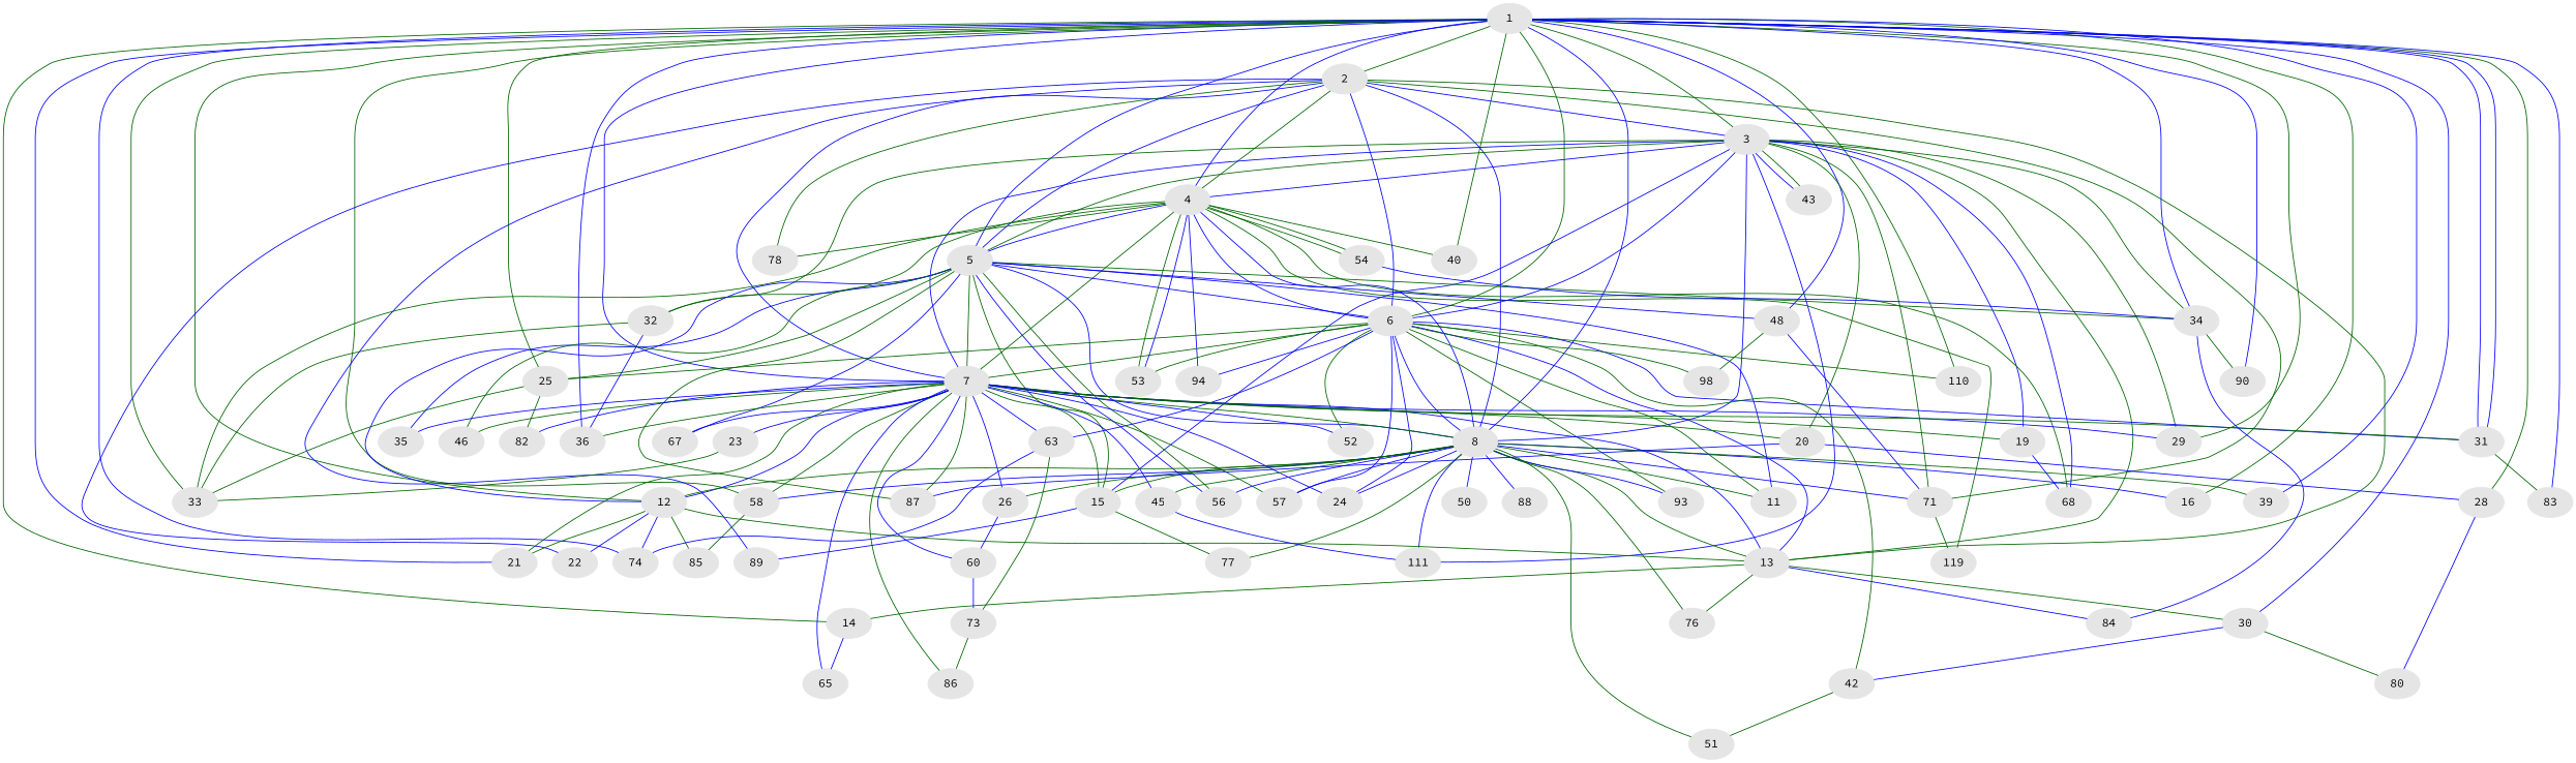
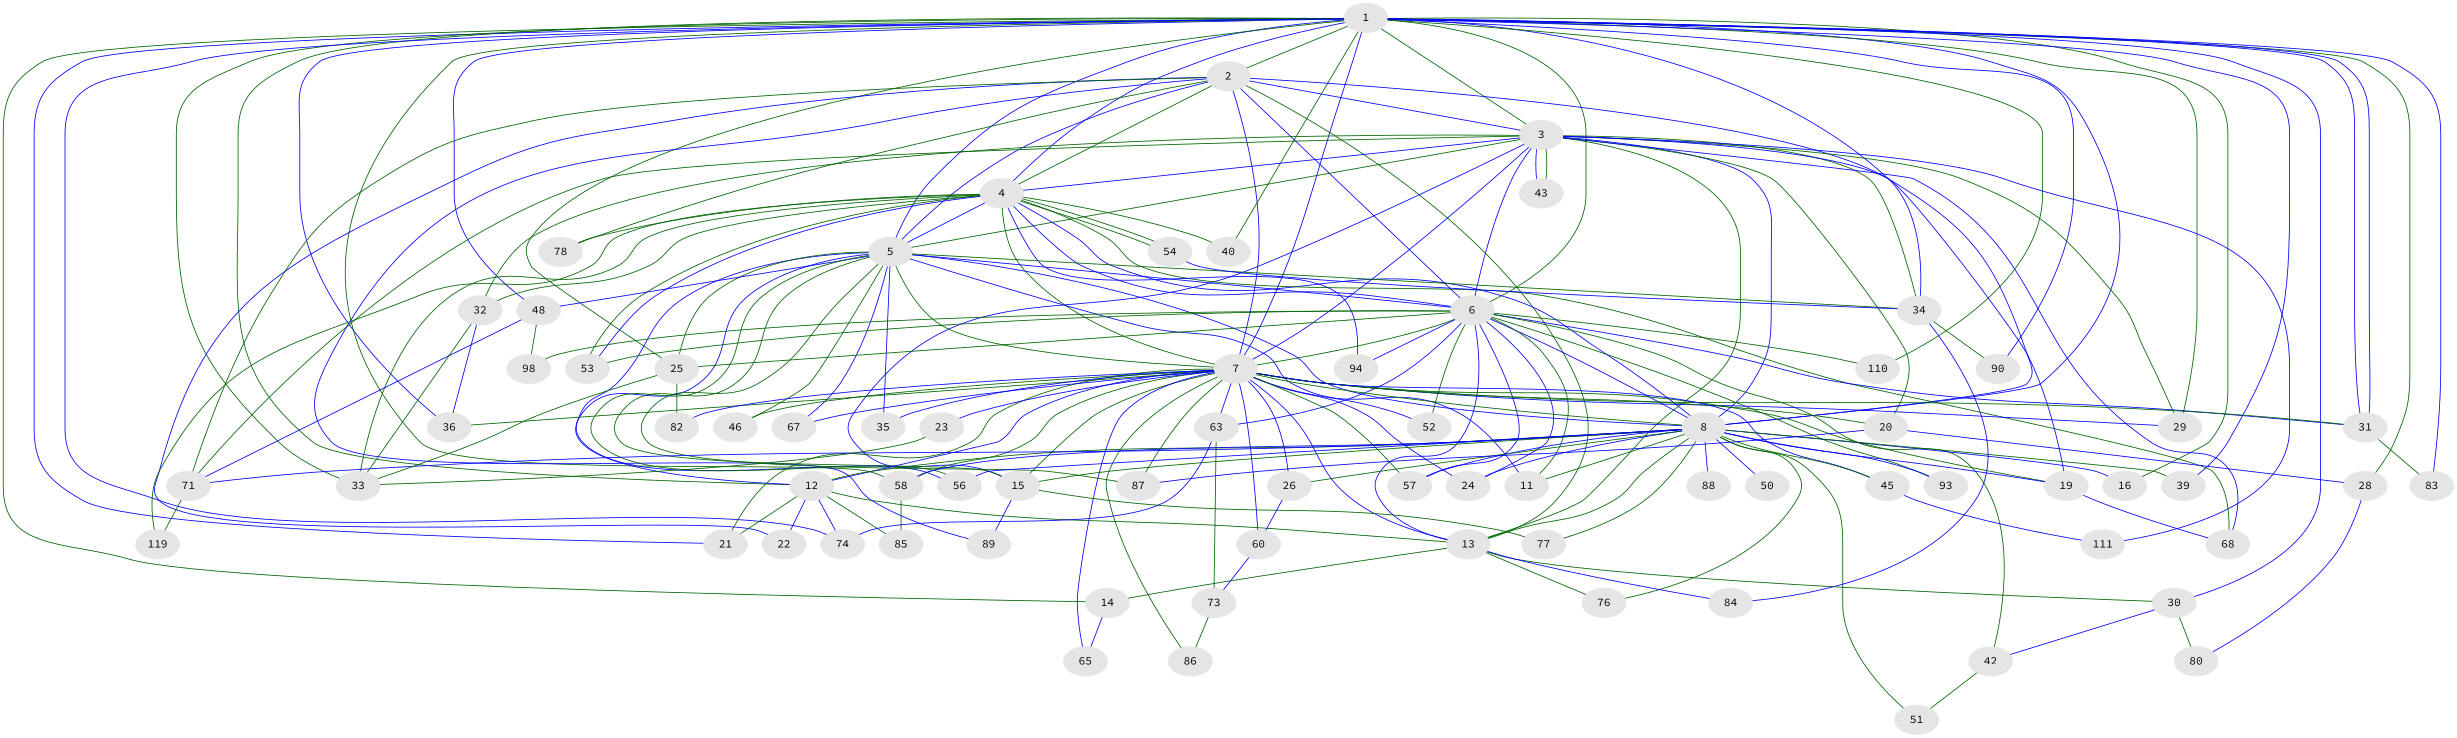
  graph {
    fontname="Source Code Pro"
    node [color=gray90 fontname="Source Code Pro" style=filled]
    edge [color=darkgreen fontname="Source Code Pro"]
    1
    2
    3
    4
    5
    6
    7 [super="+64+10"]
    8 [super="+9"]
    12 [super="+66+38"]
    14
    16
    21 [super="+101"]
    25 [super="+70+72"]
    28
    29 [super="+122"]
    30
    31 [super="+49"]
    33 [super="+103+102+117"]
    34 [super="+79"]
    36
    39
    40
    48 [super="+112"]
    58
    74 [super="+92"]
    83
    90
    110
    13 [super="+37+115+55+17"]
    22
    71 [super="+109"]
    78
    89
    15 [super="+41"]
    19 [super="+75+99"]
    20 [super="+81"]
    32 [super="+95"]
    43
    68
    111
    53 [super="+96"]
    54
    94
    119
    11 [super="+44"]
    35
    46 [super="+97"]
    56 [super="+121"]
    67
    87 [super="+100"]
    24 [super="+27"]
    42
    52
    57 [super="+105"]
    63
    93
    98
    23
    26
    45
    60
    65
    82
    86
    50
    51
    76
    77
    88
    85
    80
    84
    73
    1 -- 2
    1 -- 3
    1 -- 4 [color=blue]
    1 -- 5 [color=blue]
    1 -- 6
    1 -- 7 [color=blue weight=3]
    1 -- 8 [color=blue weight=2]
    1 -- 12 [weight=2]
    1 -- 14
    1 -- 16
    1 -- 21 [color=blue]
    1 -- 25
    1 -- 28
    1 -- 29
    1 -- 30 [color=blue]
    1 -- 31 [color=blue]
    1 -- 31 [color=blue]
    1 -- 33 [weight=2]
    1 -- 34 [color=blue]
    1 -- 36 [color=blue]
    1 -- 39 [color=blue]
    1 -- 40
    1 -- 48 [color=blue weight=2]
    1 -- 58
    1 -- 74 [color=blue]
    1 -- 83 [color=blue]
    1 -- 90 [color=blue]
    1 -- 110
    2 -- 3 [color=blue]
    2 -- 4
    2 -- 5 [color=blue]
    2 -- 6 [color=blue]
    2 -- 7 [color=blue weight=2]
    2 -- 8 [color=blue weight=2]
    2 -- 13
    2 -- 22 [color=blue]
    2 -- 71
    2 -- 78
    2 -- 89 [color=blue]
    3 -- 4 [color=blue]
    3 -- 5
    3 -- 6 [color=blue]
    3 -- 7 [color=blue weight=2]
    3 -- 8 [color=blue weight=2]
    3 -- 29
    3 -- 34
    3 -- 13
    3 -- 71
    3 -- 15 [color=blue]
    3 -- 19 [color=blue]
    3 -- 20 [weight=2]
    3 -- 32
    3 -- 43 [color=blue]
    3 -- 43
    3 -- 68 [color=blue]
    3 -- 111 [color=blue]
    4 -- 5 [color=blue]
    4 -- 6 [color=blue]
    4 -- 7 [weight=3]
    4 -- 8 [color=blue weight=2]
    4 -- 33
    4 -- 40
    4 -- 78
    4 -- 32
    4 -- 68
    4 -- 53
    4 -- 53 [color=blue]
    4 -- 54
    4 -- 54
    4 -- 94 [color=blue]
    4 -- 119
    5 -- 6 [color=blue]
    5 -- 7 [weight=2]
    5 -- 8 [color=blue weight=2]
    5 -- 12 [color=blue]
    5 -- 25
    5 -- 34
    5 -- 48 [color=blue]
    5 -- 15
    5 -- 11 [color=blue]
    5 -- 35 [color=blue]
    5 -- 46
    5 -- 56 [color=blue]
    5 -- 56
    5 -- 67 [color=blue]
    5 -- 87
    6 -- 7 [weight=2]
    6 -- 8 [color=blue weight=2]
    6 -- 25
    6 -- 31 [color=blue]
    6 -- 110
    6 -- 13 [color=blue weight=2]
    6 -- 53
    6 -- 94 [color=blue]
    6 -- 11
    6 -- 24 [color=blue]
    6 -- 42
    6 -- 52
    6 -- 57 [color=blue]
    6 -- 63 [color=blue]
    6 -- 93
    6 -- 98
    7 -- 8 [weight=4]
    7 -- 12 [color=blue]
    7 -- 21 [weight=2]
    7 -- 29 [color=blue]
    7 -- 31
    7 -- 36
    7 -- 58
    7 -- 13 [color=blue weight=2]
    7 -- 15
    7 -- 19
    7 -- 20 [weight=3]
    7 -- 35 [color=blue]
    7 -- 46 [weight=2]
    7 -- 67 [color=blue]
    7 -- 87
    7 -- 24 [color=blue]
    7 -- 52 [color=blue]
    7 -- 57
    7 -- 63 [color=blue]
    7 -- 23 [color=blue weight=2]
    7 -- 26 [color=blue]
    7 -- 45 [color=blue]
    7 -- 60 [color=blue]
    7 -- 65 [color=blue]
    7 -- 82 [color=blue]
    7 -- 86
    8 -- 12
    8 -- 16 [color=blue]
    8 -- 39
    8 -- 58 [color=blue]
    8 -- 13
    8 -- 71 [color=blue]
    8 -- 15
-   8 -- 111 [color=blue]
+   8 -- 19 [color=blue]
    8 -- 11
    8 -- 56 [color=blue]
    8 -- 24 [color=blue]
    8 -- 57 [color=blue]
    8 -- 93 [color=blue]
    8 -- 26
    8 -- 45
    8 -- 50 [color=blue weight=2]
    8 -- 51
    8 -- 76
    8 -- 77
    8 -- 88 [color=blue]
    12 -- 21
    12 -- 74 [color=blue]
    12 -- 13
    12 -- 22 [color=blue]
    12 -- 85
    14 -- 65 [color=blue]
    25 -- 33
    25 -- 82
    28 -- 80 [color=blue]
    30 -- 42 [color=blue]
    30 -- 80
    31 -- 83
    34 -- 90
    34 -- 84 [color=blue]
    48 -- 71 [color=blue]
    48 -- 98
    58 -- 85
    13 -- 14
    13 -- 30
    13 -- 76
    13 -- 84 [color=blue]
    71 -- 119
    15 -- 89 [color=blue]
    15 -- 77
    19 -- 68 [color=blue]
    20 -- 28 [color=blue]
    20 -- 87 [color=blue]
    32 -- 33
    32 -- 36 [color=blue]
    54 -- 34 [color=blue]
    42 -- 51
    63 -- 74 [color=blue]
    63 -- 73
    23 -- 33
    26 -- 60 [color=blue]
    45 -- 111 [color=blue]
    60 -- 73 [color=blue]
    73 -- 86
  }
